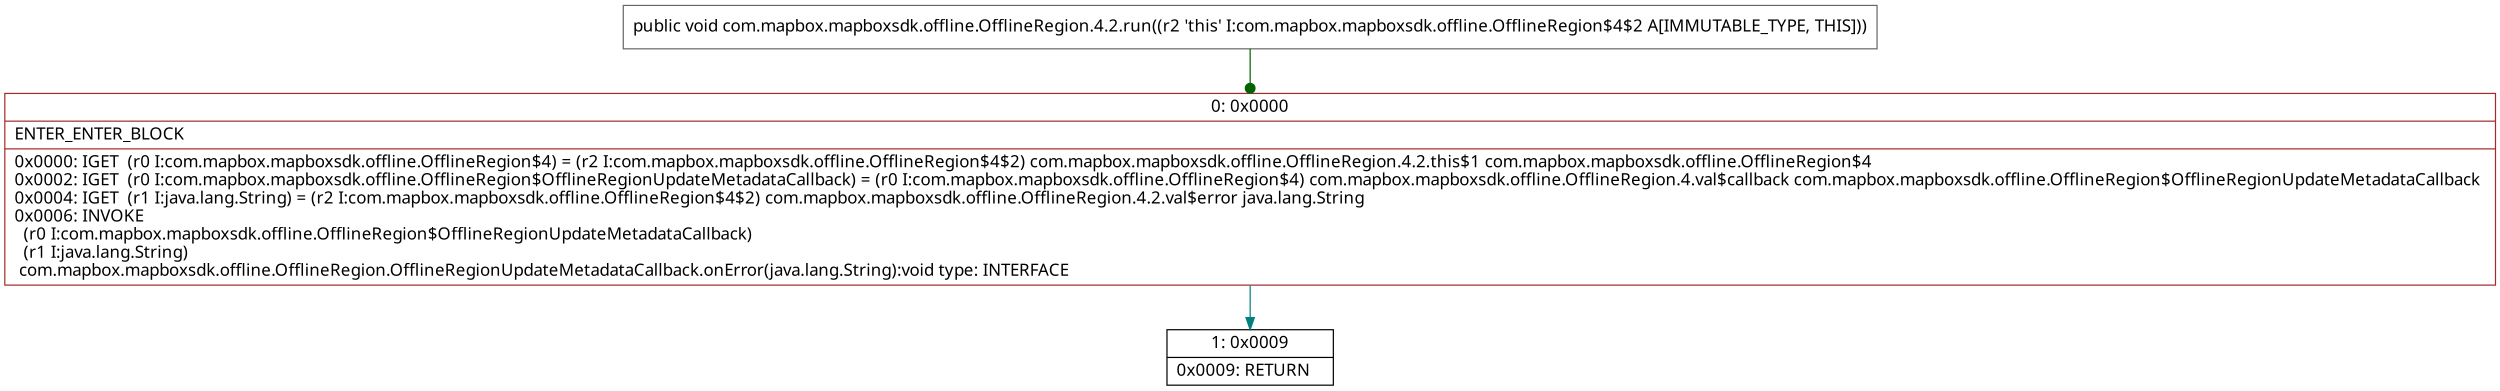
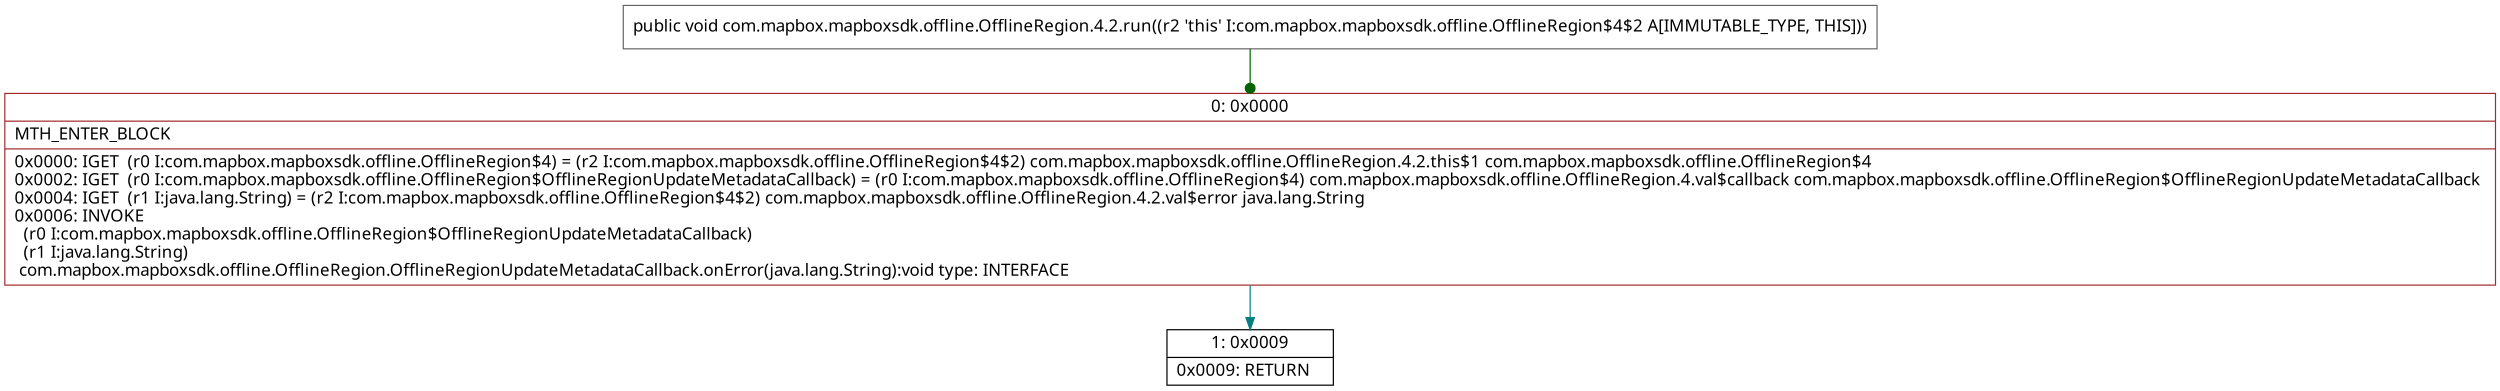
  digraph {
    fontname="Noto Sans"
    node [shape=record fontname="Noto Sans"]
    edge [fontname="Noto Sans"]
-   n1 [label="{0\:\ 0x0000|ENTER_ENTER_BLOCK\l|0x0000: IGET  (r0 I:com.mapbox.mapboxsdk.offline.OfflineRegion$4) = (r2 I:com.mapbox.mapboxsdk.offline.OfflineRegion$4$2) com.mapbox.mapboxsdk.offline.OfflineRegion.4.2.this$1 com.mapbox.mapboxsdk.offline.OfflineRegion$4 \l0x0002: IGET  (r0 I:com.mapbox.mapboxsdk.offline.OfflineRegion$OfflineRegionUpdateMetadataCallback) = (r0 I:com.mapbox.mapboxsdk.offline.OfflineRegion$4) com.mapbox.mapboxsdk.offline.OfflineRegion.4.val$callback com.mapbox.mapboxsdk.offline.OfflineRegion$OfflineRegionUpdateMetadataCallback \l0x0004: IGET  (r1 I:java.lang.String) = (r2 I:com.mapbox.mapboxsdk.offline.OfflineRegion$4$2) com.mapbox.mapboxsdk.offline.OfflineRegion.4.2.val$error java.lang.String \l0x0006: INVOKE  \l  (r0 I:com.mapbox.mapboxsdk.offline.OfflineRegion$OfflineRegionUpdateMetadataCallback)\l  (r1 I:java.lang.String)\l com.mapbox.mapboxsdk.offline.OfflineRegion.OfflineRegionUpdateMetadataCallback.onError(java.lang.String):void type: INTERFACE \l}" color=brown]
+   n1 [label="{0\:\ 0x0000|MTH_ENTER_BLOCK\l|0x0000: IGET  (r0 I:com.mapbox.mapboxsdk.offline.OfflineRegion$4) = (r2 I:com.mapbox.mapboxsdk.offline.OfflineRegion$4$2) com.mapbox.mapboxsdk.offline.OfflineRegion.4.2.this$1 com.mapbox.mapboxsdk.offline.OfflineRegion$4 \l0x0002: IGET  (r0 I:com.mapbox.mapboxsdk.offline.OfflineRegion$OfflineRegionUpdateMetadataCallback) = (r0 I:com.mapbox.mapboxsdk.offline.OfflineRegion$4) com.mapbox.mapboxsdk.offline.OfflineRegion.4.val$callback com.mapbox.mapboxsdk.offline.OfflineRegion$OfflineRegionUpdateMetadataCallback \l0x0004: IGET  (r1 I:java.lang.String) = (r2 I:com.mapbox.mapboxsdk.offline.OfflineRegion$4$2) com.mapbox.mapboxsdk.offline.OfflineRegion.4.2.val$error java.lang.String \l0x0006: INVOKE  \l  (r0 I:com.mapbox.mapboxsdk.offline.OfflineRegion$OfflineRegionUpdateMetadataCallback)\l  (r1 I:java.lang.String)\l com.mapbox.mapboxsdk.offline.OfflineRegion.OfflineRegionUpdateMetadataCallback.onError(java.lang.String):void type: INTERFACE \l}" color=brown]
    n2 [label="{1\:\ 0x0009|0x0009: RETURN   \l}" color=black]
    n3 [label="{public void com.mapbox.mapboxsdk.offline.OfflineRegion.4.2.run((r2 'this' I:com.mapbox.mapboxsdk.offline.OfflineRegion$4$2 A[IMMUTABLE_TYPE, THIS])) }" color=gray40]
    n1 -> n2 [color=teal arrowhead=normal]
    n3 -> n1 [color=darkgreen arrowhead=dot]
  }
